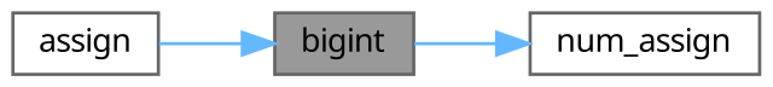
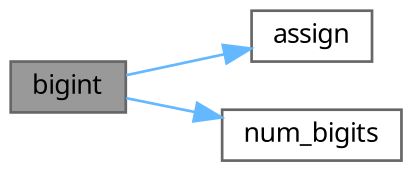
  digraph {
    fontname="Noto Sans"
    rankdir=LR
    node [color=grey40 fillcolor=white fontname="Noto Sans" fontsize=10 shape=box style=filled]
    edge [color=steelblue1 fontname="Noto Sans" fontsize=10 labelfontname=Helvetica labelfontsize=10 style=solid]
    n1 [color=gray40 fillcolor=grey60 fontcolor=black height=0.2 label=bigint width=0.4]
    n2 [height=0.2 label=assign width=0.4]
-   n3 [height=0.2 label=num_assign width=0.4]
-   n2 -> n1
+   n3 [height=0.2 label=num_bigits width=0.4]
+   n1 -> n2
    n1 -> n3
  }
